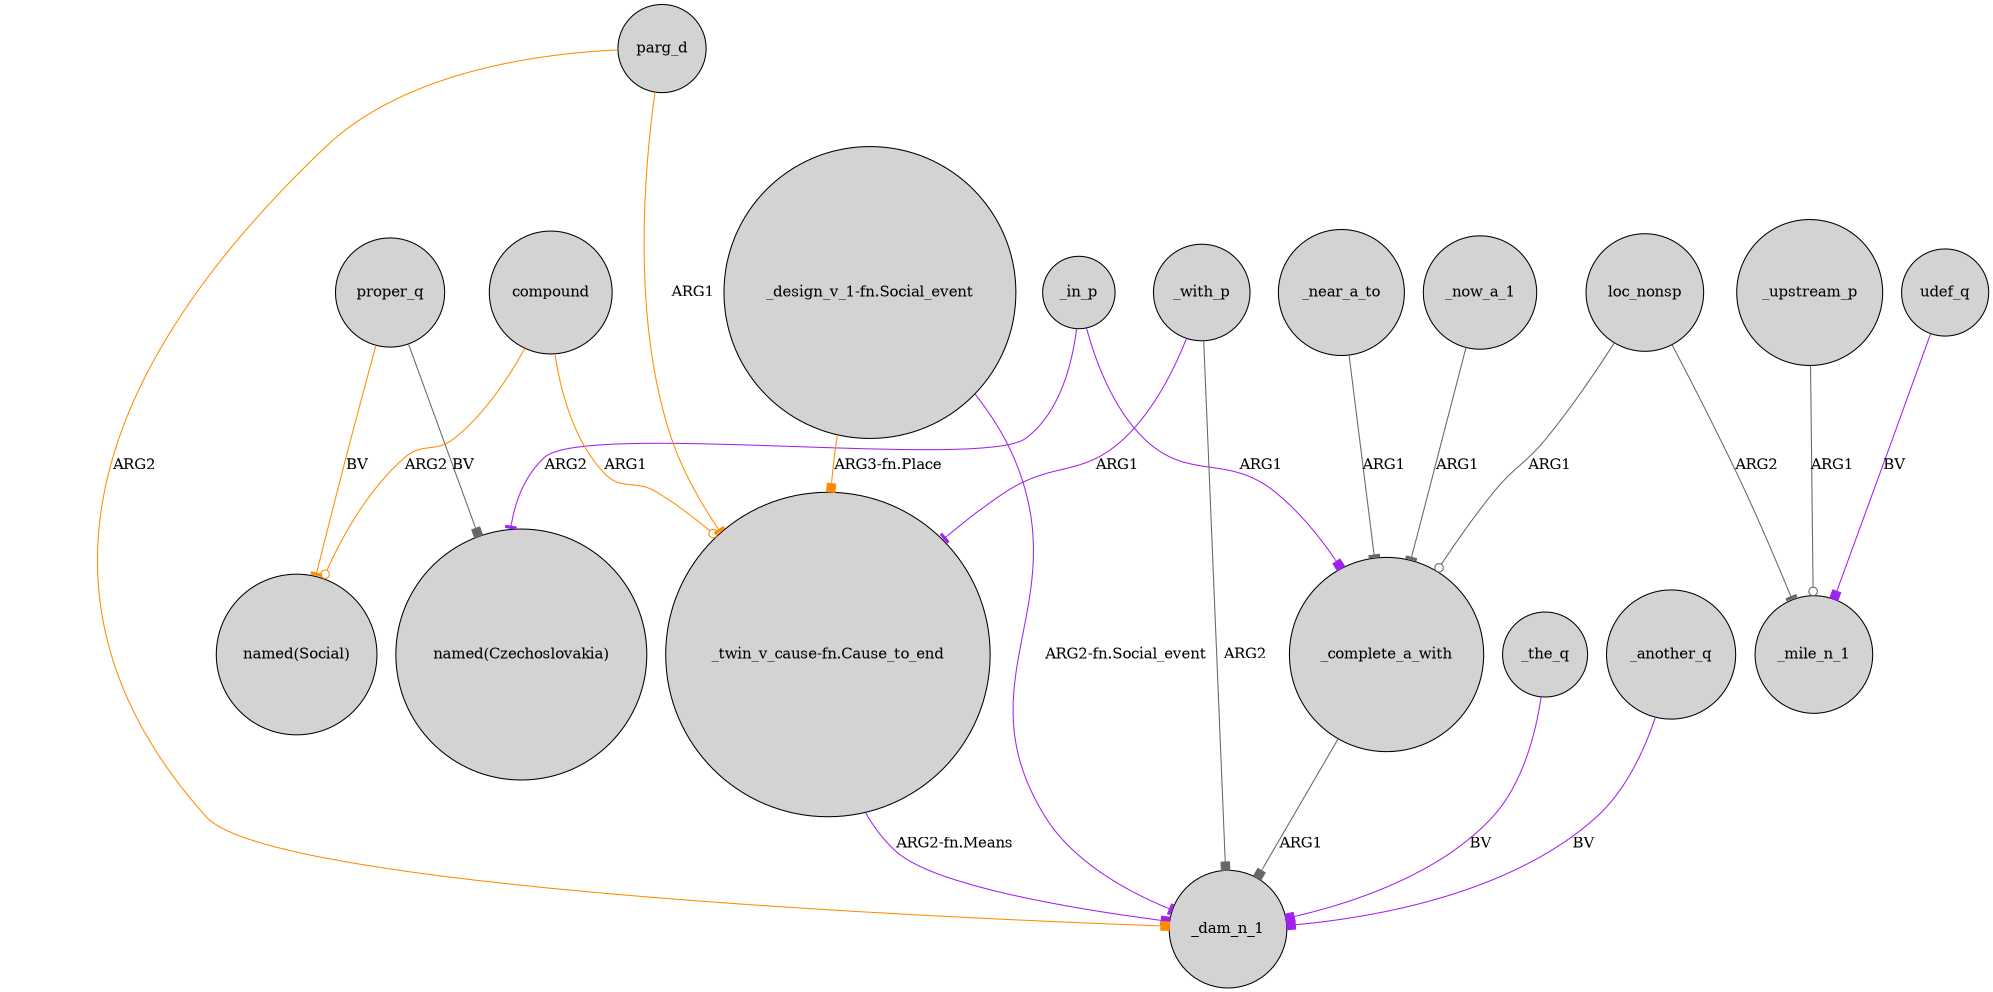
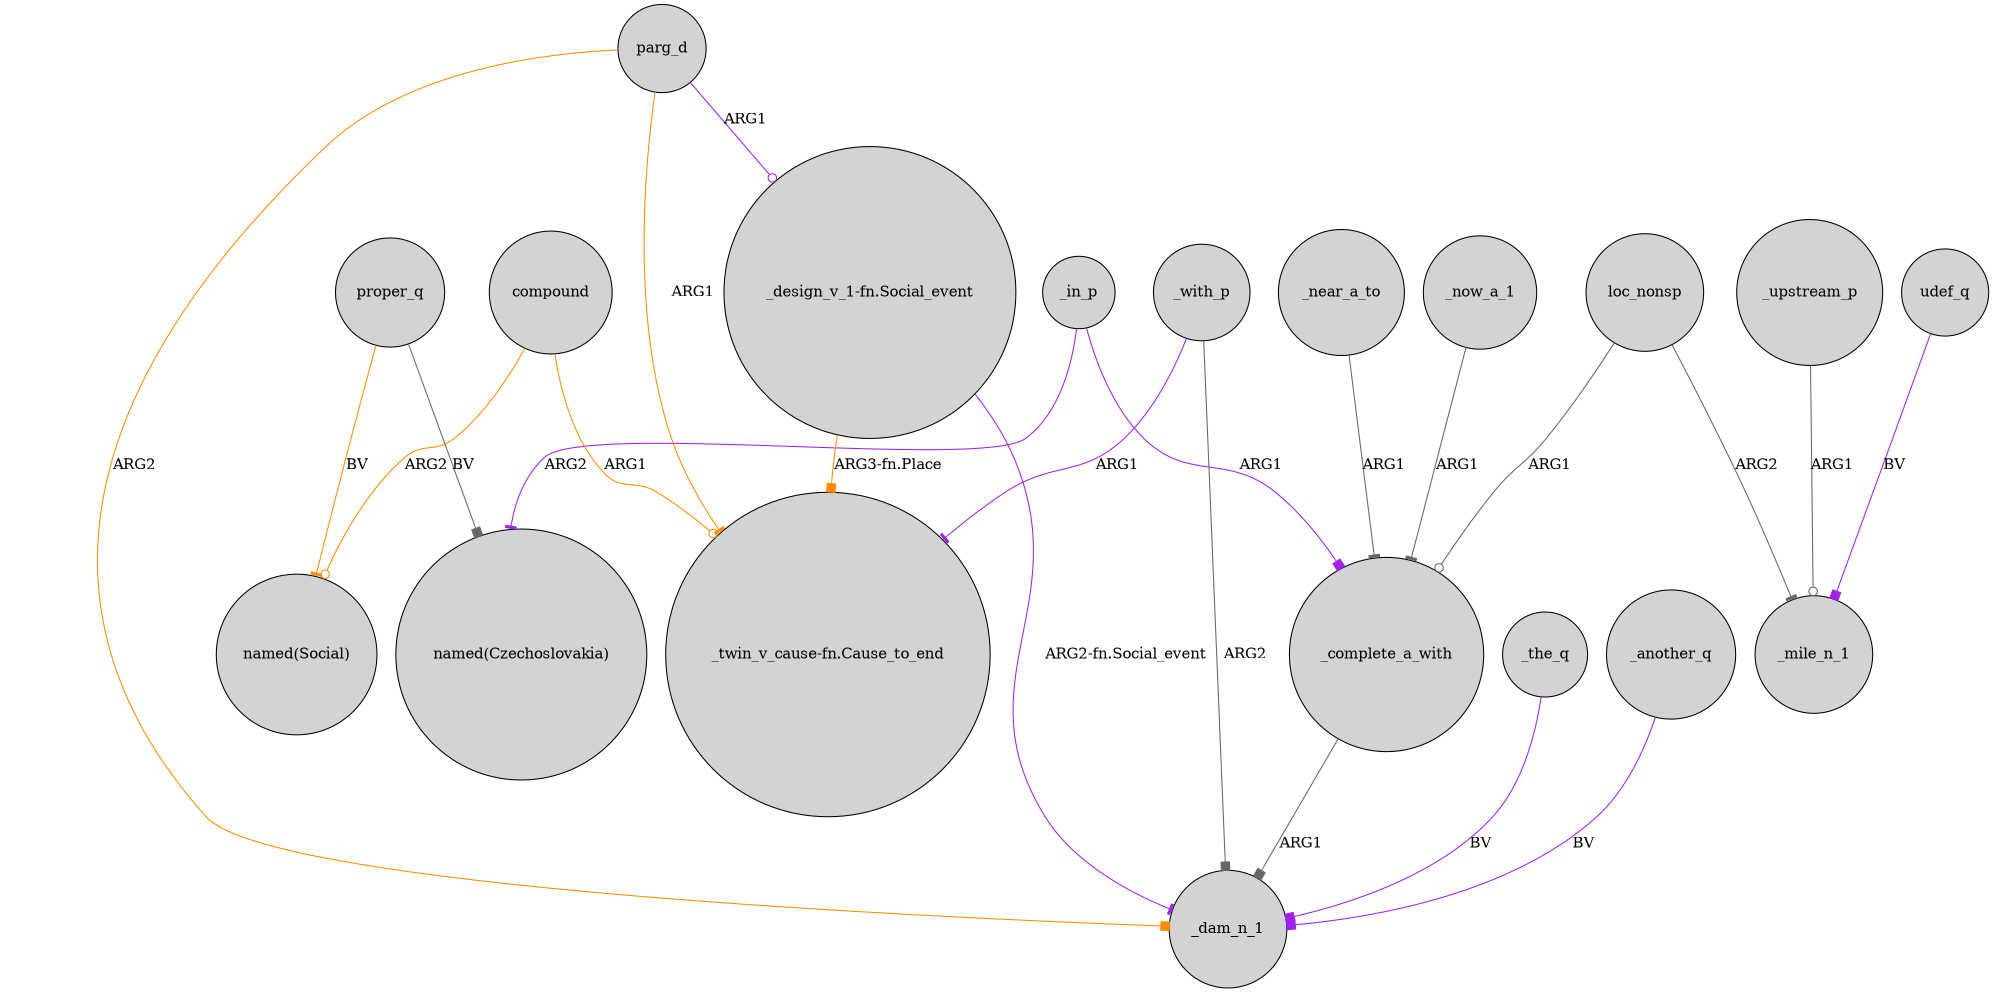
  digraph {
    node [shape=circle style=filled]
    edge [arrowhead=box color=purple]
    _in_p
    _complete_a_with
    "named(Czechoslovakia)"
    _dam_n_1
    _now_a_1
    proper_q
    n7 [label="named(Social)"]
    compound
    "_twin_v_cause-fn.Cause_to_end"
    _the_q
    loc_nonsp
    _mile_n_1
    _upstream_p
    parg_d
    "_design_v_1-fn.Social_event"
    _another_q
    udef_q
    _with_p
    _near_a_to
    _in_p -> _complete_a_with [label=ARG1]
    _in_p -> "named(Czechoslovakia)" [arrowhead=tee label=ARG2]
    _complete_a_with -> _dam_n_1 [color=gray40 label=ARG1]
    _now_a_1 -> _complete_a_with [arrowhead=tee color=gray40 label=ARG1]
    proper_q -> "named(Czechoslovakia)" [color=gray40 label=BV]
    proper_q -> n7 [arrowhead=tee color=darkorange label=BV]
    compound -> n7 [arrowhead=odot color=darkorange label=ARG2]
    compound -> "_twin_v_cause-fn.Cause_to_end" [arrowhead=odot color=darkorange label=ARG1]
-   "_twin_v_cause-fn.Cause_to_end" -> _dam_n_1 [label="ARG2-fn.Means"]
    _the_q -> _dam_n_1 [label=BV]
    loc_nonsp -> _complete_a_with [arrowhead=odot color=gray40 label=ARG1]
    loc_nonsp -> _mile_n_1 [arrowhead=tee color=gray40 label=ARG2]
    _upstream_p -> _mile_n_1 [arrowhead=odot color=gray40 label=ARG1]
    parg_d -> _dam_n_1 [color=darkorange label=ARG2]
    parg_d -> "_twin_v_cause-fn.Cause_to_end" [arrowhead=tee color=darkorange label=ARG1]
+   parg_d -> "_design_v_1-fn.Social_event" [arrowhead=odot label=ARG1]
    "_design_v_1-fn.Social_event" -> _dam_n_1 [arrowhead=tee label="ARG2-fn.Social_event"]
    "_design_v_1-fn.Social_event" -> "_twin_v_cause-fn.Cause_to_end" [color=darkorange label="ARG3-fn.Place"]
    _another_q -> _dam_n_1 [label=BV]
    udef_q -> _mile_n_1 [label=BV]
    _with_p -> _dam_n_1 [color=gray40 label=ARG2]
    _with_p -> "_twin_v_cause-fn.Cause_to_end" [arrowhead=tee label=ARG1]
    _near_a_to -> _complete_a_with [arrowhead=tee color=gray40 label=ARG1]
  }
